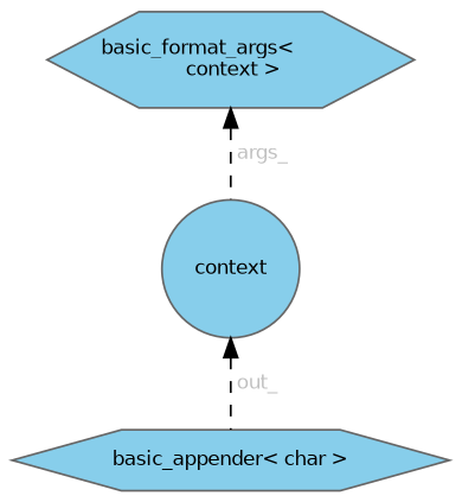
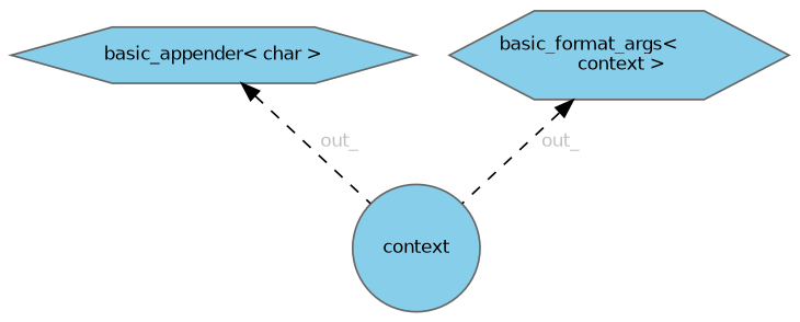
  digraph {
    fontname="DejaVu Sans"
    node [color=gray40 fillcolor=skyblue fontname="DejaVu Sans" fontsize=10 shape=hexagon style=filled]
    edge [color=black dir=back fontcolor=grey fontname="DejaVu Sans" fontsize=10 labelfontname=Helvetica labelfontsize=10 style=dashed]
    n1 [fontcolor=black height=0.2 label=context shape=circle width=0.4]
    n2 [height=0.2 label="basic_appender\< char \>" width=0.4]
    n3 [height=0.2 label="basic_format_args\<\l context \>" width=0.4]
-   n1 -> n2 [label=" out_"]
-   n3 -> n1 [label=" args_"]
+   n2 -> n1 [label=" out_"]
+   n3 -> n1 [label=" out_"]
  }
